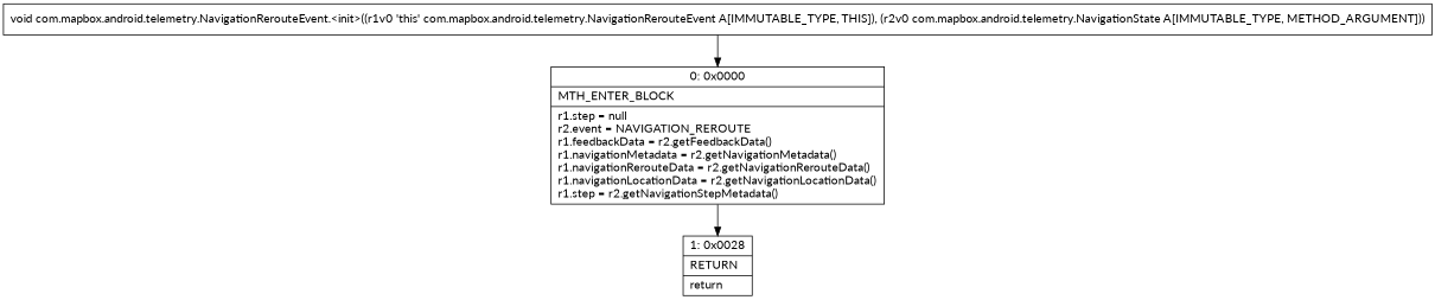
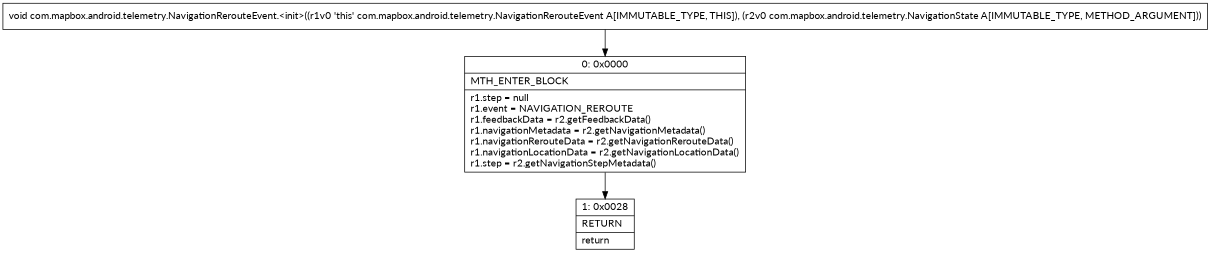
  digraph {
    fontname=Lato
    node [shape=record fontname=Lato]
    edge [fontname=Lato]
-   n1 [label="{0\:\ 0x0000|MTH_ENTER_BLOCK\l|r1.step = null\lr2.event = NAVIGATION_REROUTE\lr1.feedbackData = r2.getFeedbackData()\lr1.navigationMetadata = r2.getNavigationMetadata()\lr1.navigationRerouteData = r2.getNavigationRerouteData()\lr1.navigationLocationData = r2.getNavigationLocationData()\lr1.step = r2.getNavigationStepMetadata()\l}"]
+   n1 [label="{0\:\ 0x0000|MTH_ENTER_BLOCK\l|r1.step = null\lr1.event = NAVIGATION_REROUTE\lr1.feedbackData = r2.getFeedbackData()\lr1.navigationMetadata = r2.getNavigationMetadata()\lr1.navigationRerouteData = r2.getNavigationRerouteData()\lr1.navigationLocationData = r2.getNavigationLocationData()\lr1.step = r2.getNavigationStepMetadata()\l}"]
    n2 [label="{1\:\ 0x0028|RETURN\l|return\l}"]
    n3 [label="{void com.mapbox.android.telemetry.NavigationRerouteEvent.\<init\>((r1v0 'this' com.mapbox.android.telemetry.NavigationRerouteEvent A[IMMUTABLE_TYPE, THIS]), (r2v0 com.mapbox.android.telemetry.NavigationState A[IMMUTABLE_TYPE, METHOD_ARGUMENT])) }"]
    n1 -> n2
    n3 -> n1
  }
